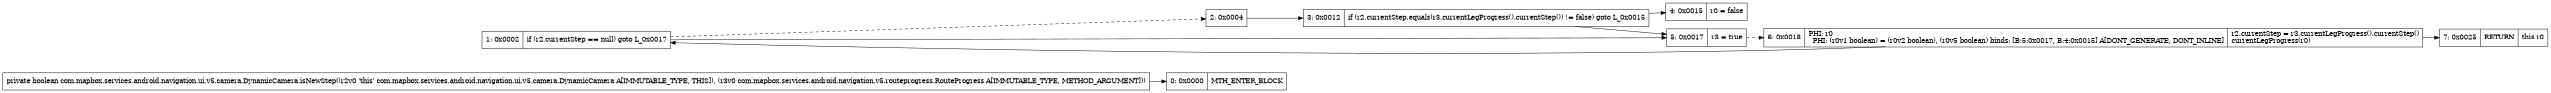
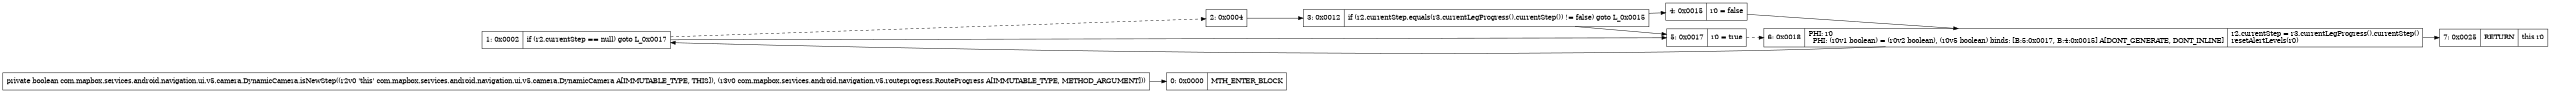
  digraph {
    rankdir=LR
    node [shape=record]
    n1 [label="{0\:\ 0x0000|MTH_ENTER_BLOCK\l}"]
    n2 [label="{1\:\ 0x0002|if (r2.currentStep == null) goto L_0x0017\l}"]
    n3 [label="{2\:\ 0x0004}"]
-   n4 [label="{5\:\ 0x0017|r3 = true\l}"]
+   n4 [label="{5\:\ 0x0017|r0 = true\l}"]
    n5 [label="{3\:\ 0x0012|if (r2.currentStep.equals(r3.currentLegProgress().currentStep()) != false) goto L_0x0015\l}"]
-   n6 [label="{6\:\ 0x0018|PHI: r0 \l  PHI: (r0v1 boolean) = (r0v2 boolean), (r0v5 boolean) binds: [B:5:0x0017, B:4:0x0015] A[DONT_GENERATE, DONT_INLINE]\l|r2.currentStep = r3.currentLegProgress().currentStep()\lcurrentLegProgress(r0)\l}"]
+   n6 [label="{6\:\ 0x0018|PHI: r0 \l  PHI: (r0v1 boolean) = (r0v2 boolean), (r0v5 boolean) binds: [B:5:0x0017, B:4:0x0015] A[DONT_GENERATE, DONT_INLINE]\l|r2.currentStep = r3.currentLegProgress().currentStep()\lresetAlertLevels(r0)\l}"]
    n7 [label="{4\:\ 0x0015|r0 = false\l}"]
    n8 [label="{7\:\ 0x0025|RETURN\l|this r0\l}"]
    n9 [label="{private boolean com.mapbox.services.android.navigation.ui.v5.camera.DynamicCamera.isNewStep((r2v0 'this' com.mapbox.services.android.navigation.ui.v5.camera.DynamicCamera A[IMMUTABLE_TYPE, THIS]), (r3v0 com.mapbox.services.android.navigation.v5.routeprogress.RouteProgress A[IMMUTABLE_TYPE, METHOD_ARGUMENT])) }"]
    n2 -> n3 [style=dashed]
    n2 -> n4
    n3 -> n5
    n4 -> n6 [style=dashed]
    n5 -> n4 [style=solid]
    n5 -> n7
    n6 -> n2
    n6 -> n8
+   n7 -> n6
    n9 -> n1
  }
